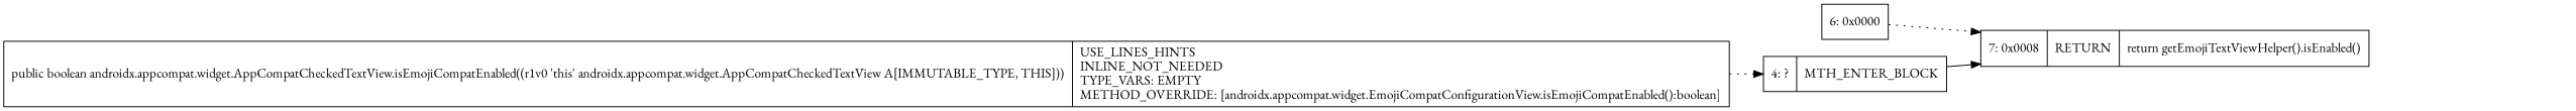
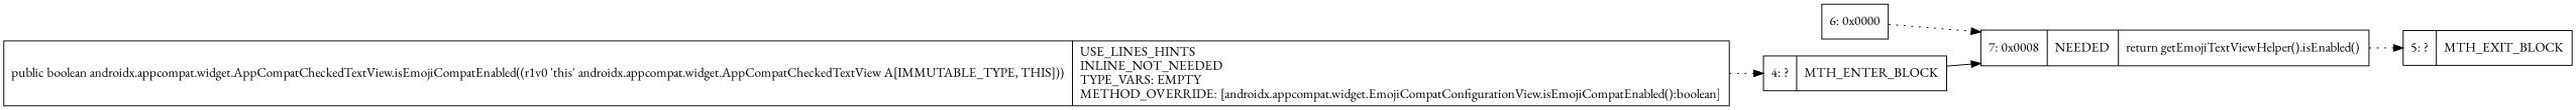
  digraph {
    fontname="EB Garamond"
    rankdir=LR
    node [fontname="EB Garamond" shape=record]
    edge [fontname="EB Garamond" style=dotted]
    n1 [label="{4\:\ ?|MTH_ENTER_BLOCK\l}"]
-   n2 [label="{7\:\ 0x0008|RETURN\l|return getEmojiTextViewHelper().isEnabled()\l}"]
+   n2 [label="{7\:\ 0x0008|NEEDED\l|return getEmojiTextViewHelper().isEnabled()\l}"]
    n3 [label="{6\:\ 0x0000}"]
+   n4 [label="{5\:\ ?|MTH_EXIT_BLOCK\l}"]
    n5 [label="{public boolean androidx.appcompat.widget.AppCompatCheckedTextView.isEmojiCompatEnabled((r1v0 'this' androidx.appcompat.widget.AppCompatCheckedTextView A[IMMUTABLE_TYPE, THIS]))  | USE_LINES_HINTS\lINLINE_NOT_NEEDED\lTYPE_VARS: EMPTY\lMETHOD_OVERRIDE: [androidx.appcompat.widget.EmojiCompatConfigurationView.isEmojiCompatEnabled():boolean]\l}"]
    n1 -> n2 [style=solid]
+   n2 -> n4
    n3 -> n2
    n5 -> n1
  }
